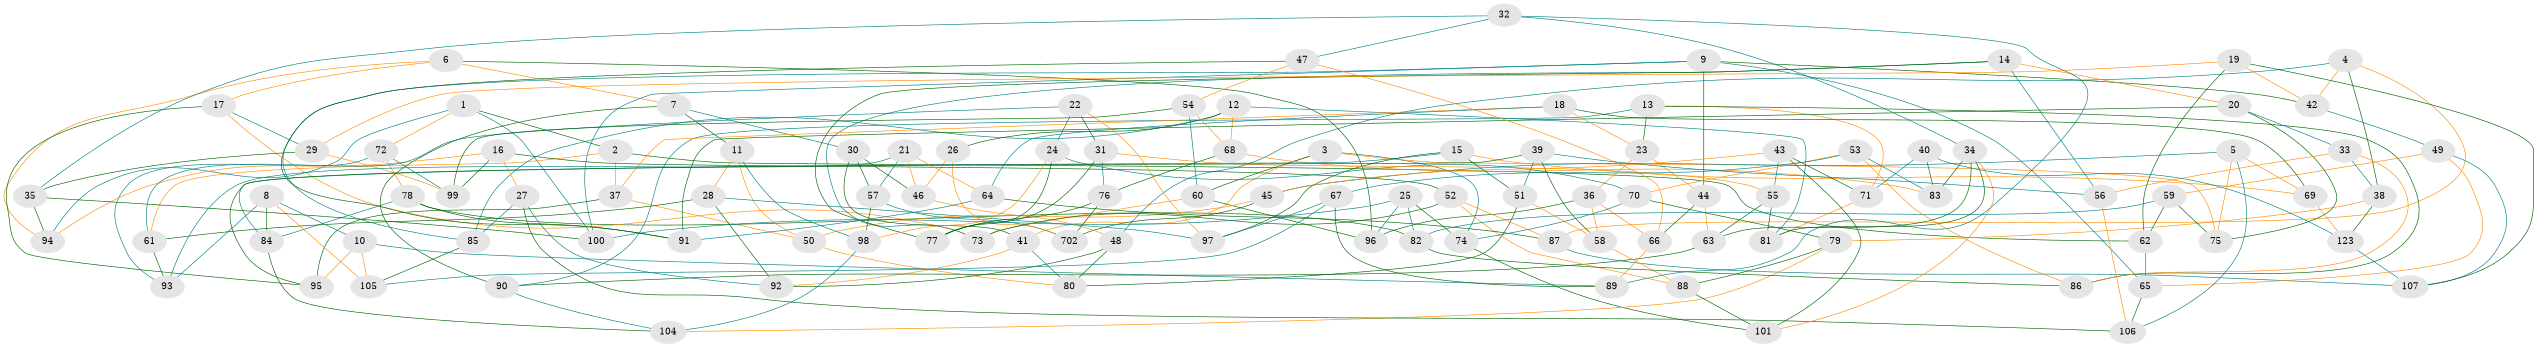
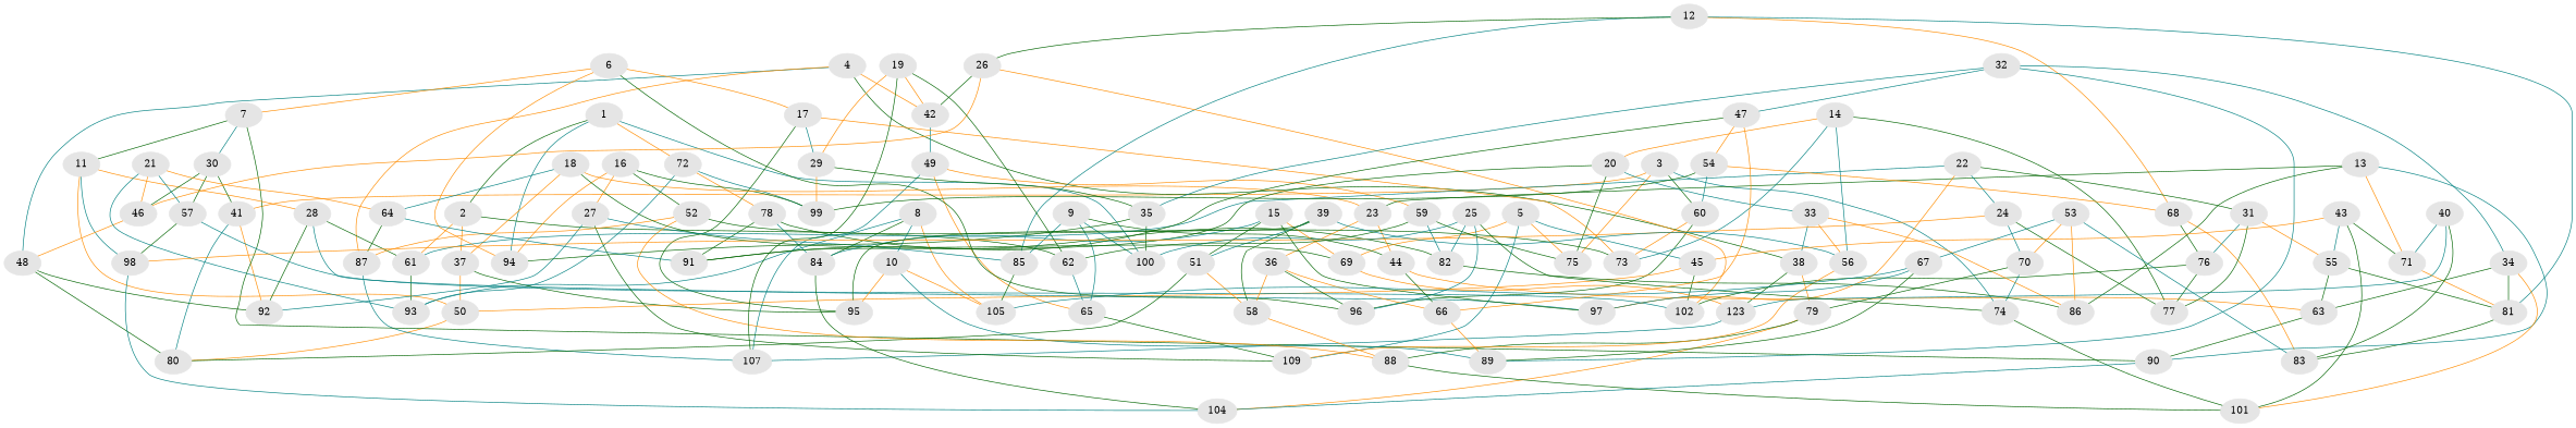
  graph {
    fontname="DejaVu Serif"
    node [color=gray90 fontname="DejaVu Serif" style=filled]
    edge [color=darkgreen fontname="DejaVu Serif"]
    1
    2
    72
    94
    100
    37
    61
    62
    93
    99
    78
    95
    50
    65
    3
    41
    60
    74
    75
    92
    80
    96
    73
    101
    4
    38
    42
    48
    87
    79
    n31 [label=123]
    49
    107
    5
    45
    69
-   106
-   102 [label=702]
+   106 [label=109]
+   102
    6
    7
    17
    11
    30
    90
    29
    28
    98
    46
    57
    104
    8
    10
    84
    105
    89
    9
    44
    85
    63
    66
    97
    12
    26
    68
    81
    76
    83
    13
    23
    71
    86
    36
    14
    20
    56
    77
    33
    91
    15
    51
    58
    16
    27
    52
    88
    35
    18
    64
    19
    21
    22
    24
    31
    70
    55
    25
    82
    32
    34
    47
    54
    40
    39
    59
    43
    53
    67
    1 -- 2
    1 -- 72 [color=darkorange]
    1 -- 94 [color=teal]
    1 -- 100 [color=teal]
    2 -- 37 [color=darkorange]
    2 -- 61 [color=darkorange]
    2 -- 62
    72 -- 93 [color=teal]
    72 -- 99 [color=teal]
    72 -- 78 [color=darkorange]
    37 -- 95
    37 -- 50 [color=darkorange]
    61 -- 93
    62 -- 65 [color=teal]
    78 -- 84 [color=teal]
    78 -- 91
    78 -- 82
    50 -- 80 [color=darkorange]
    65 -- 106
    3 -- 41 [color=darkorange]
    3 -- 60
    3 -- 74 [color=teal]
    3 -- 75 [color=darkorange]
    41 -- 92 [color=darkorange]
    41 -- 80 [color=teal]
    60 -- 96
    60 -- 73 [color=darkorange]
    74 -- 101
    4 -- 38
    4 -- 42 [color=darkorange]
    4 -- 48 [color=teal]
    4 -- 87 [color=darkorange]
    38 -- 79 [color=darkorange]
    38 -- n31
    42 -- 49 [color=teal]
    48 -- 92
    48 -- 80
    87 -- 107 [color=teal]
    79 -- 104 [color=darkorange]
    79 -- 88
    n31 -- 107 [color=teal]
    49 -- 65 [color=darkorange]
    49 -- 107 [color=teal]
    49 -- 59 [color=darkorange]
    5 -- 75 [color=darkorange]
    5 -- 45 [color=teal]
    5 -- 69 [color=darkorange]
    5 -- 106 [color=teal]
    45 -- 50 [color=darkorange]
    45 -- 102
    69 -- n31 [color=darkorange]
    6 -- 94 [color=darkorange]
    6 -- 96
    6 -- 7 [color=darkorange]
    6 -- 17 [color=darkorange]
    7 -- 11
    7 -- 30 [color=teal]
    7 -- 90
    17 -- 95
    17 -- 73 [color=darkorange]
    17 -- 29 [color=teal]
    11 -- 50 [color=darkorange]
    11 -- 28 [color=darkorange]
    11 -- 98 [color=teal]
    30 -- 41
    30 -- 46
    30 -- 57
    90 -- 104 [color=teal]
    29 -- 99 [color=darkorange]
    29 -- 35
    28 -- 61
    28 -- 92
    28 -- 97 [color=teal]
    98 -- 104 [color=teal]
    46 -- 48 [color=darkorange]
    57 -- 102 [color=teal]
    57 -- 98
    8 -- 93 [color=teal]
    8 -- 10 [color=teal]
    8 -- 84
    8 -- 105 [color=darkorange]
    10 -- 95 [color=darkorange]
    10 -- 105 [color=darkorange]
    10 -- 89 [color=teal]
    84 -- 104
    9 -- 100 [color=teal]
    9 -- 65 [color=teal]
    9 -- 44
    9 -- 85 [color=teal]
    44 -- 63 [color=darkorange]
    44 -- 66
    85 -- 105
    63 -- 90
    66 -- 89 [color=darkorange]
    12 -- 85 [color=teal]
    12 -- 26
    12 -- 68 [color=darkorange]
    12 -- 81 [color=teal]
-   9 -- 42
+   26 -- 42
    26 -- 102 [color=darkorange]
    26 -- 46 [color=darkorange]
    68 -- 76
    68 -- 83 [color=darkorange]
-   34 -- 83
+   81 -- 83
    76 -- 102
    76 -- 77
    13 -- 90 [color=teal]
    13 -- 23
    13 -- 71 [color=darkorange]
    13 -- 86
    23 -- 44 [color=darkorange]
    23 -- 36 [color=darkorange]
    71 -- 81 [color=darkorange]
    36 -- 96
    36 -- 66 [color=darkorange]
    36 -- 58 [color=darkorange]
    14 -- 73 [color=teal]
    14 -- 20 [color=darkorange]
    14 -- 56 [color=teal]
    14 -- 77
    20 -- 75
    20 -- 33 [color=teal]
    20 -- 91
    56 -- 106 [color=darkorange]
    33 -- 38 [color=teal]
    33 -- 86 [color=darkorange]
    33 -- 56 [color=darkorange]
    15 -- 69 [color=darkorange]
    15 -- 84 [color=teal]
    15 -- 97
    15 -- 51
    51 -- 80
    51 -- 58 [color=darkorange]
    58 -- 88 [color=darkorange]
    16 -- 94 [color=darkorange]
    16 -- 99
    16 -- 27 [color=darkorange]
    16 -- 52
    27 -- 92 [color=teal]
    27 -- 106
    27 -- 85 [color=teal]
    52 -- 73
    52 -- 87 [color=darkorange]
    52 -- 88 [color=darkorange]
    88 -- 101
    35 -- 94
    35 -- 100
    18 -- 37 [color=darkorange]
    18 -- 69
    18 -- 23 [color=darkorange]
    18 -- 64 [color=teal]
    64 -- 87
    64 -- 91 [color=teal]
    19 -- 62
    19 -- 42 [color=darkorange]
    19 -- 107
    19 -- 29 [color=darkorange]
    21 -- 93 [color=teal]
    21 -- 46 [color=darkorange]
    21 -- 57 [color=teal]
    21 -- 64 [color=darkorange]
    22 -- 61 [color=teal]
    22 -- 97 [color=darkorange]
    22 -- 24 [color=teal]
    22 -- 31
    24 -- 98 [color=darkorange]
    24 -- 77
    24 -- 70 [color=teal]
    31 -- 76 [color=teal]
    31 -- 77
    31 -- 55 [color=darkorange]
    70 -- 74 [color=teal]
    70 -- 79
    55 -- 63
    55 -- 81
    25 -- 100 [color=teal]
    25 -- 74
    25 -- 96 [color=teal]
    25 -- 82 [color=teal]
    82 -- 86
    32 -- 89 [color=teal]
    32 -- 35 [color=teal]
    32 -- 34 [color=teal]
    32 -- 47 [color=teal]
    34 -- 101 [color=darkorange]
    34 -- 63
    34 -- 81
    47 -- 66 [color=darkorange]
    47 -- 91
    47 -- 54 [color=darkorange]
    54 -- 99
    54 -- 60 [color=teal]
    54 -- 68 [color=darkorange]
    40 -- n31 [color=teal]
    40 -- 83
    40 -- 71 [color=teal]
    39 -- 95
    39 -- 56 [color=teal]
    39 -- 51 [color=teal]
    39 -- 58
    59 -- 62
    59 -- 75
    59 -- 82 [color=teal]
    43 -- 101
    43 -- 45 [color=darkorange]
    43 -- 71
    43 -- 55 [color=teal]
    53 -- 83 [color=teal]
    53 -- 86 [color=darkorange]
    53 -- 70 [color=darkorange]
    53 -- 67 [color=teal]
    67 -- 105 [color=teal]
    67 -- 89
    67 -- 97 [color=teal]
  }
